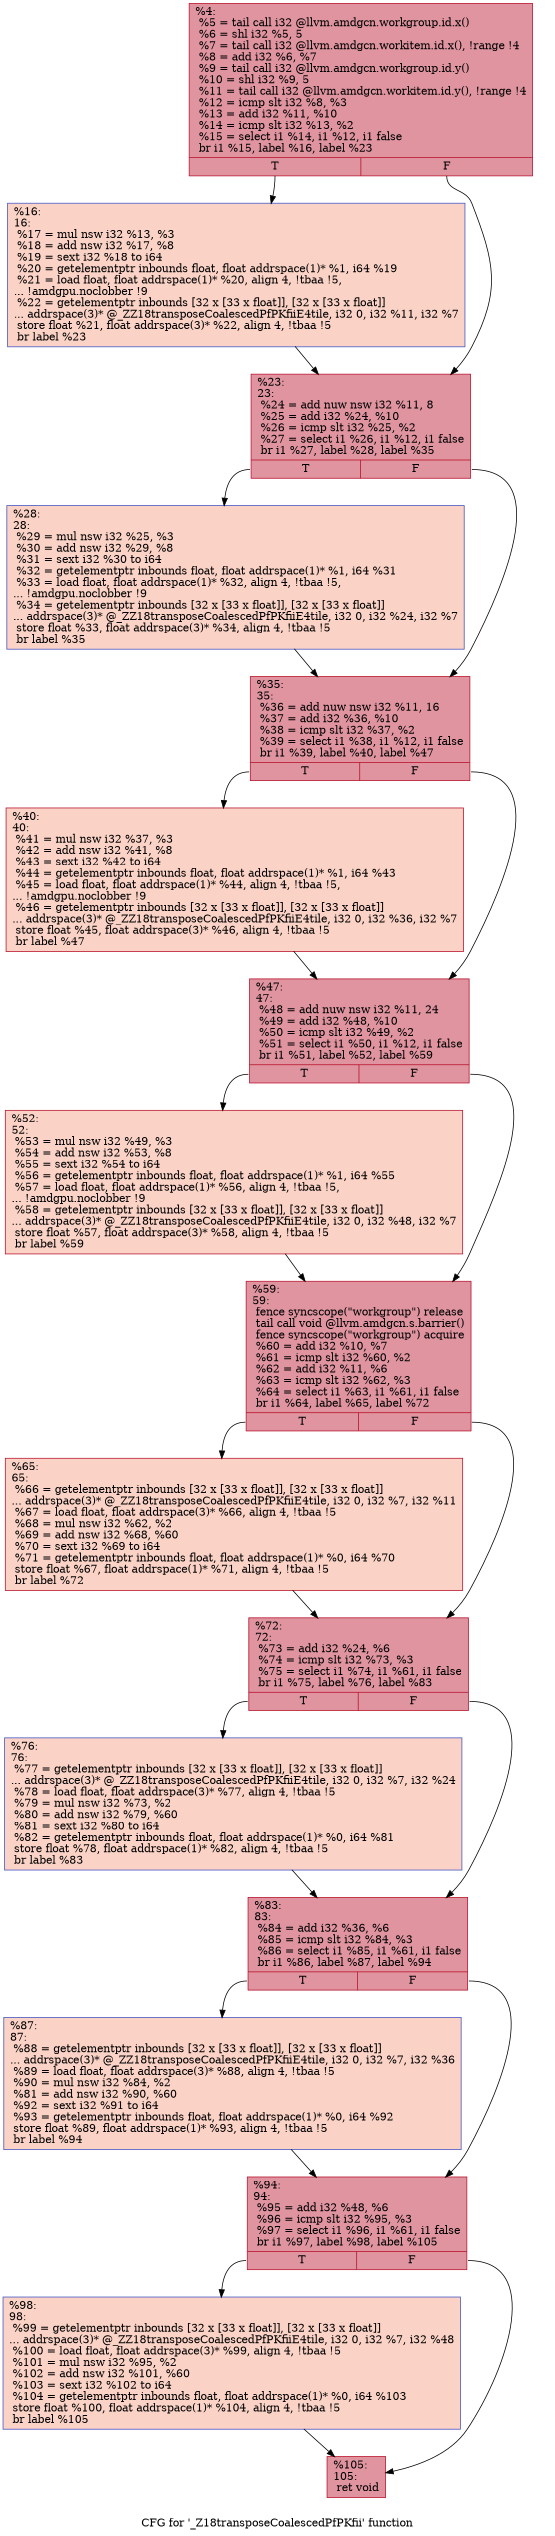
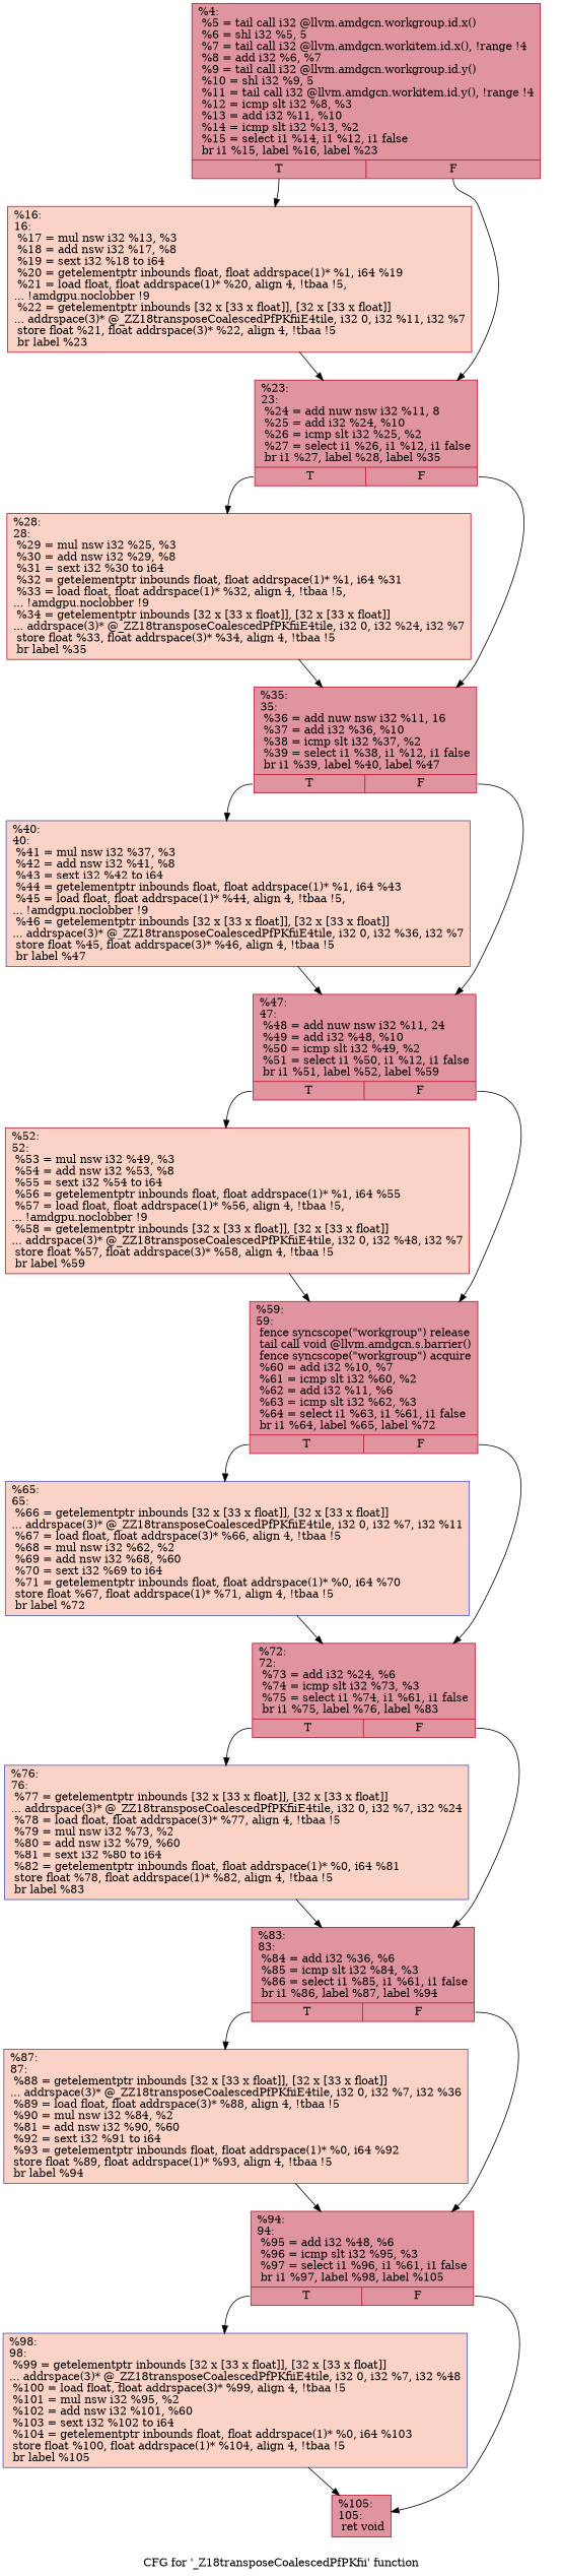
  digraph {
    fontname="DejaVu Serif"
    label="CFG for '_Z18transposeCoalescedPfPKfii' function"
    node [color="#b70d28ff" fillcolor="#b70d2870" fontname="DejaVu Serif" shape=record style=filled]
    edge [fontname="DejaVu Serif"]
    n1 [label="{%4:\l  %5 = tail call i32 @llvm.amdgcn.workgroup.id.x()\l  %6 = shl i32 %5, 5\l  %7 = tail call i32 @llvm.amdgcn.workitem.id.x(), !range !4\l  %8 = add i32 %6, %7\l  %9 = tail call i32 @llvm.amdgcn.workgroup.id.y()\l  %10 = shl i32 %9, 5\l  %11 = tail call i32 @llvm.amdgcn.workitem.id.y(), !range !4\l  %12 = icmp slt i32 %8, %3\l  %13 = add i32 %11, %10\l  %14 = icmp slt i32 %13, %2\l  %15 = select i1 %14, i1 %12, i1 false\l  br i1 %15, label %16, label %23\l|{<s0>T|<s1>F}}"]
-   n2 [color="#3d50c3ff" fillcolor="#f59c7d70" label="{%16:\l16:                                               \l  %17 = mul nsw i32 %13, %3\l  %18 = add nsw i32 %17, %8\l  %19 = sext i32 %18 to i64\l  %20 = getelementptr inbounds float, float addrspace(1)* %1, i64 %19\l  %21 = load float, float addrspace(1)* %20, align 4, !tbaa !5,\l... !amdgpu.noclobber !9\l  %22 = getelementptr inbounds [32 x [33 x float]], [32 x [33 x float]]\l... addrspace(3)* @_ZZ18transposeCoalescedPfPKfiiE4tile, i32 0, i32 %11, i32 %7\l  store float %21, float addrspace(3)* %22, align 4, !tbaa !5\l  br label %23\l}"]
+   n2 [fillcolor="#f59c7d70" label="{%16:\l16:                                               \l  %17 = mul nsw i32 %13, %3\l  %18 = add nsw i32 %17, %8\l  %19 = sext i32 %18 to i64\l  %20 = getelementptr inbounds float, float addrspace(1)* %1, i64 %19\l  %21 = load float, float addrspace(1)* %20, align 4, !tbaa !5,\l... !amdgpu.noclobber !9\l  %22 = getelementptr inbounds [32 x [33 x float]], [32 x [33 x float]]\l... addrspace(3)* @_ZZ18transposeCoalescedPfPKfiiE4tile, i32 0, i32 %11, i32 %7\l  store float %21, float addrspace(3)* %22, align 4, !tbaa !5\l  br label %23\l}"]
    n3 [label="{%23:\l23:                                               \l  %24 = add nuw nsw i32 %11, 8\l  %25 = add i32 %24, %10\l  %26 = icmp slt i32 %25, %2\l  %27 = select i1 %26, i1 %12, i1 false\l  br i1 %27, label %28, label %35\l|{<s0>T|<s1>F}}"]
-   n4 [color="#3d50c3ff" fillcolor="#f59c7d70" label="{%28:\l28:                                               \l  %29 = mul nsw i32 %25, %3\l  %30 = add nsw i32 %29, %8\l  %31 = sext i32 %30 to i64\l  %32 = getelementptr inbounds float, float addrspace(1)* %1, i64 %31\l  %33 = load float, float addrspace(1)* %32, align 4, !tbaa !5,\l... !amdgpu.noclobber !9\l  %34 = getelementptr inbounds [32 x [33 x float]], [32 x [33 x float]]\l... addrspace(3)* @_ZZ18transposeCoalescedPfPKfiiE4tile, i32 0, i32 %24, i32 %7\l  store float %33, float addrspace(3)* %34, align 4, !tbaa !5\l  br label %35\l}"]
+   n4 [fillcolor="#f59c7d70" label="{%28:\l28:                                               \l  %29 = mul nsw i32 %25, %3\l  %30 = add nsw i32 %29, %8\l  %31 = sext i32 %30 to i64\l  %32 = getelementptr inbounds float, float addrspace(1)* %1, i64 %31\l  %33 = load float, float addrspace(1)* %32, align 4, !tbaa !5,\l... !amdgpu.noclobber !9\l  %34 = getelementptr inbounds [32 x [33 x float]], [32 x [33 x float]]\l... addrspace(3)* @_ZZ18transposeCoalescedPfPKfiiE4tile, i32 0, i32 %24, i32 %7\l  store float %33, float addrspace(3)* %34, align 4, !tbaa !5\l  br label %35\l}"]
    n5 [label="{%35:\l35:                                               \l  %36 = add nuw nsw i32 %11, 16\l  %37 = add i32 %36, %10\l  %38 = icmp slt i32 %37, %2\l  %39 = select i1 %38, i1 %12, i1 false\l  br i1 %39, label %40, label %47\l|{<s0>T|<s1>F}}"]
-   n6 [fillcolor="#f59c7d70" label="{%40:\l40:                                               \l  %41 = mul nsw i32 %37, %3\l  %42 = add nsw i32 %41, %8\l  %43 = sext i32 %42 to i64\l  %44 = getelementptr inbounds float, float addrspace(1)* %1, i64 %43\l  %45 = load float, float addrspace(1)* %44, align 4, !tbaa !5,\l... !amdgpu.noclobber !9\l  %46 = getelementptr inbounds [32 x [33 x float]], [32 x [33 x float]]\l... addrspace(3)* @_ZZ18transposeCoalescedPfPKfiiE4tile, i32 0, i32 %36, i32 %7\l  store float %45, float addrspace(3)* %46, align 4, !tbaa !5\l  br label %47\l}"]
+   n6 [color="#3d50c3ff" fillcolor="#f59c7d70" label="{%40:\l40:                                               \l  %41 = mul nsw i32 %37, %3\l  %42 = add nsw i32 %41, %8\l  %43 = sext i32 %42 to i64\l  %44 = getelementptr inbounds float, float addrspace(1)* %1, i64 %43\l  %45 = load float, float addrspace(1)* %44, align 4, !tbaa !5,\l... !amdgpu.noclobber !9\l  %46 = getelementptr inbounds [32 x [33 x float]], [32 x [33 x float]]\l... addrspace(3)* @_ZZ18transposeCoalescedPfPKfiiE4tile, i32 0, i32 %36, i32 %7\l  store float %45, float addrspace(3)* %46, align 4, !tbaa !5\l  br label %47\l}"]
    n7 [label="{%47:\l47:                                               \l  %48 = add nuw nsw i32 %11, 24\l  %49 = add i32 %48, %10\l  %50 = icmp slt i32 %49, %2\l  %51 = select i1 %50, i1 %12, i1 false\l  br i1 %51, label %52, label %59\l|{<s0>T|<s1>F}}"]
    n8 [fillcolor="#f59c7d70" label="{%52:\l52:                                               \l  %53 = mul nsw i32 %49, %3\l  %54 = add nsw i32 %53, %8\l  %55 = sext i32 %54 to i64\l  %56 = getelementptr inbounds float, float addrspace(1)* %1, i64 %55\l  %57 = load float, float addrspace(1)* %56, align 4, !tbaa !5,\l... !amdgpu.noclobber !9\l  %58 = getelementptr inbounds [32 x [33 x float]], [32 x [33 x float]]\l... addrspace(3)* @_ZZ18transposeCoalescedPfPKfiiE4tile, i32 0, i32 %48, i32 %7\l  store float %57, float addrspace(3)* %58, align 4, !tbaa !5\l  br label %59\l}"]
    n9 [label="{%59:\l59:                                               \l  fence syncscope(\"workgroup\") release\l  tail call void @llvm.amdgcn.s.barrier()\l  fence syncscope(\"workgroup\") acquire\l  %60 = add i32 %10, %7\l  %61 = icmp slt i32 %60, %2\l  %62 = add i32 %11, %6\l  %63 = icmp slt i32 %62, %3\l  %64 = select i1 %63, i1 %61, i1 false\l  br i1 %64, label %65, label %72\l|{<s0>T|<s1>F}}"]
-   n10 [fillcolor="#f59c7d70" label="{%65:\l65:                                               \l  %66 = getelementptr inbounds [32 x [33 x float]], [32 x [33 x float]]\l... addrspace(3)* @_ZZ18transposeCoalescedPfPKfiiE4tile, i32 0, i32 %7, i32 %11\l  %67 = load float, float addrspace(3)* %66, align 4, !tbaa !5\l  %68 = mul nsw i32 %62, %2\l  %69 = add nsw i32 %68, %60\l  %70 = sext i32 %69 to i64\l  %71 = getelementptr inbounds float, float addrspace(1)* %0, i64 %70\l  store float %67, float addrspace(1)* %71, align 4, !tbaa !5\l  br label %72\l}"]
+   n10 [color="#3d50c3ff" fillcolor="#f59c7d70" label="{%65:\l65:                                               \l  %66 = getelementptr inbounds [32 x [33 x float]], [32 x [33 x float]]\l... addrspace(3)* @_ZZ18transposeCoalescedPfPKfiiE4tile, i32 0, i32 %7, i32 %11\l  %67 = load float, float addrspace(3)* %66, align 4, !tbaa !5\l  %68 = mul nsw i32 %62, %2\l  %69 = add nsw i32 %68, %60\l  %70 = sext i32 %69 to i64\l  %71 = getelementptr inbounds float, float addrspace(1)* %0, i64 %70\l  store float %67, float addrspace(1)* %71, align 4, !tbaa !5\l  br label %72\l}"]
    n11 [label="{%72:\l72:                                               \l  %73 = add i32 %24, %6\l  %74 = icmp slt i32 %73, %3\l  %75 = select i1 %74, i1 %61, i1 false\l  br i1 %75, label %76, label %83\l|{<s0>T|<s1>F}}"]
    n12 [color="#3d50c3ff" fillcolor="#f59c7d70" label="{%76:\l76:                                               \l  %77 = getelementptr inbounds [32 x [33 x float]], [32 x [33 x float]]\l... addrspace(3)* @_ZZ18transposeCoalescedPfPKfiiE4tile, i32 0, i32 %7, i32 %24\l  %78 = load float, float addrspace(3)* %77, align 4, !tbaa !5\l  %79 = mul nsw i32 %73, %2\l  %80 = add nsw i32 %79, %60\l  %81 = sext i32 %80 to i64\l  %82 = getelementptr inbounds float, float addrspace(1)* %0, i64 %81\l  store float %78, float addrspace(1)* %82, align 4, !tbaa !5\l  br label %83\l}"]
    n13 [label="{%83:\l83:                                               \l  %84 = add i32 %36, %6\l  %85 = icmp slt i32 %84, %3\l  %86 = select i1 %85, i1 %61, i1 false\l  br i1 %86, label %87, label %94\l|{<s0>T|<s1>F}}"]
    n14 [color="#3d50c3ff" fillcolor="#f59c7d70" label="{%87:\l87:                                               \l  %88 = getelementptr inbounds [32 x [33 x float]], [32 x [33 x float]]\l... addrspace(3)* @_ZZ18transposeCoalescedPfPKfiiE4tile, i32 0, i32 %7, i32 %36\l  %89 = load float, float addrspace(3)* %88, align 4, !tbaa !5\l  %90 = mul nsw i32 %84, %2\l  %81 = add nsw i32 %90, %60\l  %92 = sext i32 %91 to i64\l  %93 = getelementptr inbounds float, float addrspace(1)* %0, i64 %92\l  store float %89, float addrspace(1)* %93, align 4, !tbaa !5\l  br label %94\l}"]
    n15 [label="{%94:\l94:                                               \l  %95 = add i32 %48, %6\l  %96 = icmp slt i32 %95, %3\l  %97 = select i1 %96, i1 %61, i1 false\l  br i1 %97, label %98, label %105\l|{<s0>T|<s1>F}}"]
    n16 [color="#3d50c3ff" fillcolor="#f59c7d70" label="{%98:\l98:                                               \l  %99 = getelementptr inbounds [32 x [33 x float]], [32 x [33 x float]]\l... addrspace(3)* @_ZZ18transposeCoalescedPfPKfiiE4tile, i32 0, i32 %7, i32 %48\l  %100 = load float, float addrspace(3)* %99, align 4, !tbaa !5\l  %101 = mul nsw i32 %95, %2\l  %102 = add nsw i32 %101, %60\l  %103 = sext i32 %102 to i64\l  %104 = getelementptr inbounds float, float addrspace(1)* %0, i64 %103\l  store float %100, float addrspace(1)* %104, align 4, !tbaa !5\l  br label %105\l}"]
    n17 [label="{%105:\l105:                                              \l  ret void\l}"]
    n1 -> n2 [tailport=s0]
    n1 -> n3 [tailport=s1]
    n2 -> n3
    n3 -> n4 [tailport=s0]
    n3 -> n5 [tailport=s1]
    n4 -> n5
    n5 -> n6 [tailport=s0]
    n5 -> n7 [tailport=s1]
    n6 -> n7
    n7 -> n8 [tailport=s0]
    n7 -> n9 [tailport=s1]
    n8 -> n9
    n9 -> n10 [tailport=s0]
    n9 -> n11 [tailport=s1]
    n10 -> n11
    n11 -> n12 [tailport=s0]
    n11 -> n13 [tailport=s1]
    n12 -> n13
    n13 -> n14 [tailport=s0]
    n13 -> n15 [tailport=s1]
    n14 -> n15
    n15 -> n16 [tailport=s0]
    n15 -> n17 [tailport=s1]
    n16 -> n17
  }
